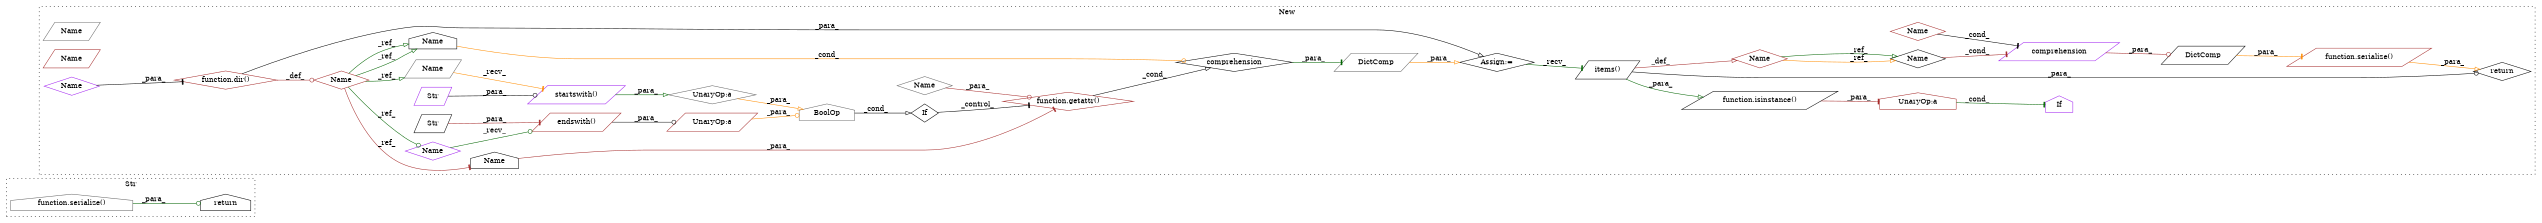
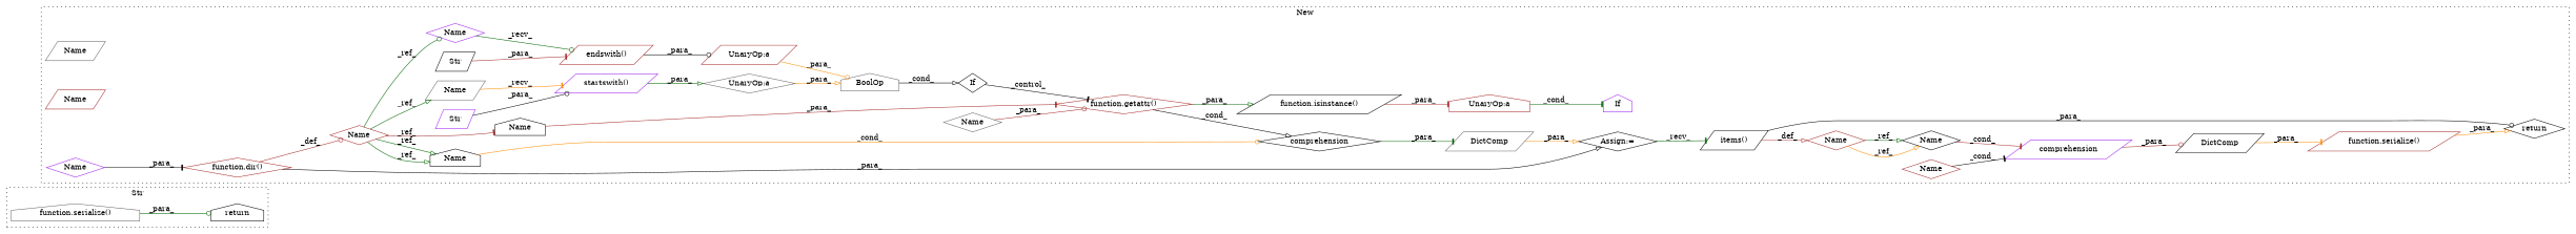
  digraph {
    rankdir=LR
    node [a=87 color=black l=3 s=348 shape=parallelogram]
    edge [arrowhead=onormal color=darkgreen]
    n1 [a=75 color=gray40 l="10,1" label="function.serialize()" s="1543,1570" shape=house]
    n2 [a=93 l=7 label=return s=1536 shape=house]
    n3 [a=96 color=purple l=36 label=If s=476 shape=house]
    n4 [a=75 l="11,1" label="function.isinstance()" s="480,511"]
    n5 [a=61 color=brown l=36 label="UnaryOp:a" s=476 shape=house]
    n6 [a=75 l=18 label="items()" s=454]
    n7 [a=75 color=brown l="8,1" label="function.getattr()" s="275,296" shape=diamond]
    n8 [a=96 l=49 label=If shape=diamond]
    n9 [a=61 color=gray40 label="UnaryOp:a" shape=diamond]
    n10 [a=61 color=brown label="UnaryOp:a" s=376]
    n11 [a=75 color=purple l="15,1" label="startswith()" s="352,370"]
    n12 [a=66 color=purple label=Str s=367]
    n13 [a=75 color=brown l="4,1" label="function.dir()" s="309,321" shape=diamond]
    n14 [a=75 color=brown l="10,1" label="function.serialize()" s="414,513"]
    n15 [a=75 color=brown l="13,1" label="endswith()" s="380,396"]
    n16 [a=66 label=Str s=393]
    n17 [a=45 color=purple label=comprehension s=436]
    n18 [a=84 l=89 label=DictComp s=424]
    n19 [a=72 color=gray40 l=49 label=BoolOp shape=house]
    n20 [a=84 color=gray40 l=129 label=DictComp s=269]
    n21 [color=gray40 label=Name s=270]
    n22 [a=45 label=comprehension s=298 shape=diamond]
    n23 [color=brown label=Name s=302 shape=diamond]
    n24 [color=brown l=5 label=Name s=445 shape=diamond]
    n25 [color=brown l=5 label=Name s=430]
    n26 [color=brown label=Name s=425 shape=diamond]
    n27 [a=68 label="Assign:=" s=266 shape=diamond]
    n28 [a=93 l=7 label=return s=407 shape=diamond]
    n29 [label=Name s=293 shape=house]
    n30 [color=purple label=Name s=380 shape=diamond]
    n31 [color=gray40 label=Name s=352]
    n32 [label=Name s=270 shape=house]
    n33 [l=5 label=Name s=430 shape=diamond]
    n34 [color=purple l=8 label=Name s=313 shape=diamond]
    n35 [color=gray40 l=8 label=Name s=283 shape=diamond]
    subgraph cluster_1 {
      label=Str
      style=dotted
      n1
      n2
    }
    subgraph cluster_2 {
      label=New
      style=dotted
      n3
      n4
      n5
      n6
      n7
      n8
      n9
      n10
      n11
      n12
      n13
      n14
      n15
      n16
      n17
      n18
      n19
      n20
      n21
      n22
      n23
      n24
      n25
      n26
      n27
      n28
      n29
      n30
      n31
      n32
      n33
      n34
      n35
    }
    n1 -> n2 [arrowhead=odot label=_para_]
    n4 -> n5 [arrowhead=tee color=brown label=_para_]
    n5 -> n3 [arrowhead=tee label=_cond_]
-   n6 -> n4 [label=_para_]
+   n7 -> n4 [label=_para_]
    n6 -> n24 [color=brown label=_def_]
    n6 -> n28 [arrowhead=odot color=black label=_para_]
    n7 -> n22 [color=black label=_cond_]
    n8 -> n7 [arrowhead=tee color=black label=_control_]
    n9 -> n19 [color=darkorange label=_para_]
    n10 -> n19 [arrowhead=odot color=darkorange label=_para_]
    n11 -> n9 [label=_para_]
    n12 -> n11 [arrowhead=odot color=black label=_para_]
    n13 -> n23 [arrowhead=odot color=brown label=_def_]
    n13 -> n27 [color=black label=_para_]
    n14 -> n28 [color=darkorange label=_para_]
    n15 -> n10 [arrowhead=odot color=black label=_para_]
    n16 -> n15 [arrowhead=tee color=brown label=_para_]
    n17 -> n18 [arrowhead=odot color=brown label=_para_]
    n18 -> n14 [arrowhead=tee color=darkorange label=_para_]
    n19 -> n8 [color=black label=_cond_]
    n20 -> n27 [color=darkorange label=_para_]
    n22 -> n20 [arrowhead=tee label=_para_]
    n23 -> n29 [arrowhead=tee color=brown label=_ref_]
    n23 -> n30 [arrowhead=odot label=_ref_]
    n23 -> n31 [label=_ref_]
    n23 -> n32 [label=_ref_]
    n23 -> n32 [label=_ref_]
    n24 -> n33 [color=darkorange label=_ref_]
    n24 -> n33 [label=_ref_]
    n26 -> n17 [arrowhead=tee color=black label=_cond_]
    n27 -> n6 [arrowhead=tee label=_recv_]
    n29 -> n7 [arrowhead=tee color=brown label=_para_]
    n30 -> n15 [arrowhead=odot label=_recv_]
    n31 -> n11 [arrowhead=tee color=darkorange label=_recv_]
    n32 -> n22 [arrowhead=odot color=darkorange label=_cond_]
    n33 -> n17 [arrowhead=tee color=brown label=_cond_]
    n34 -> n13 [arrowhead=tee color=black label=_para_]
    n35 -> n7 [arrowhead=odot color=brown label=_para_]
  }
